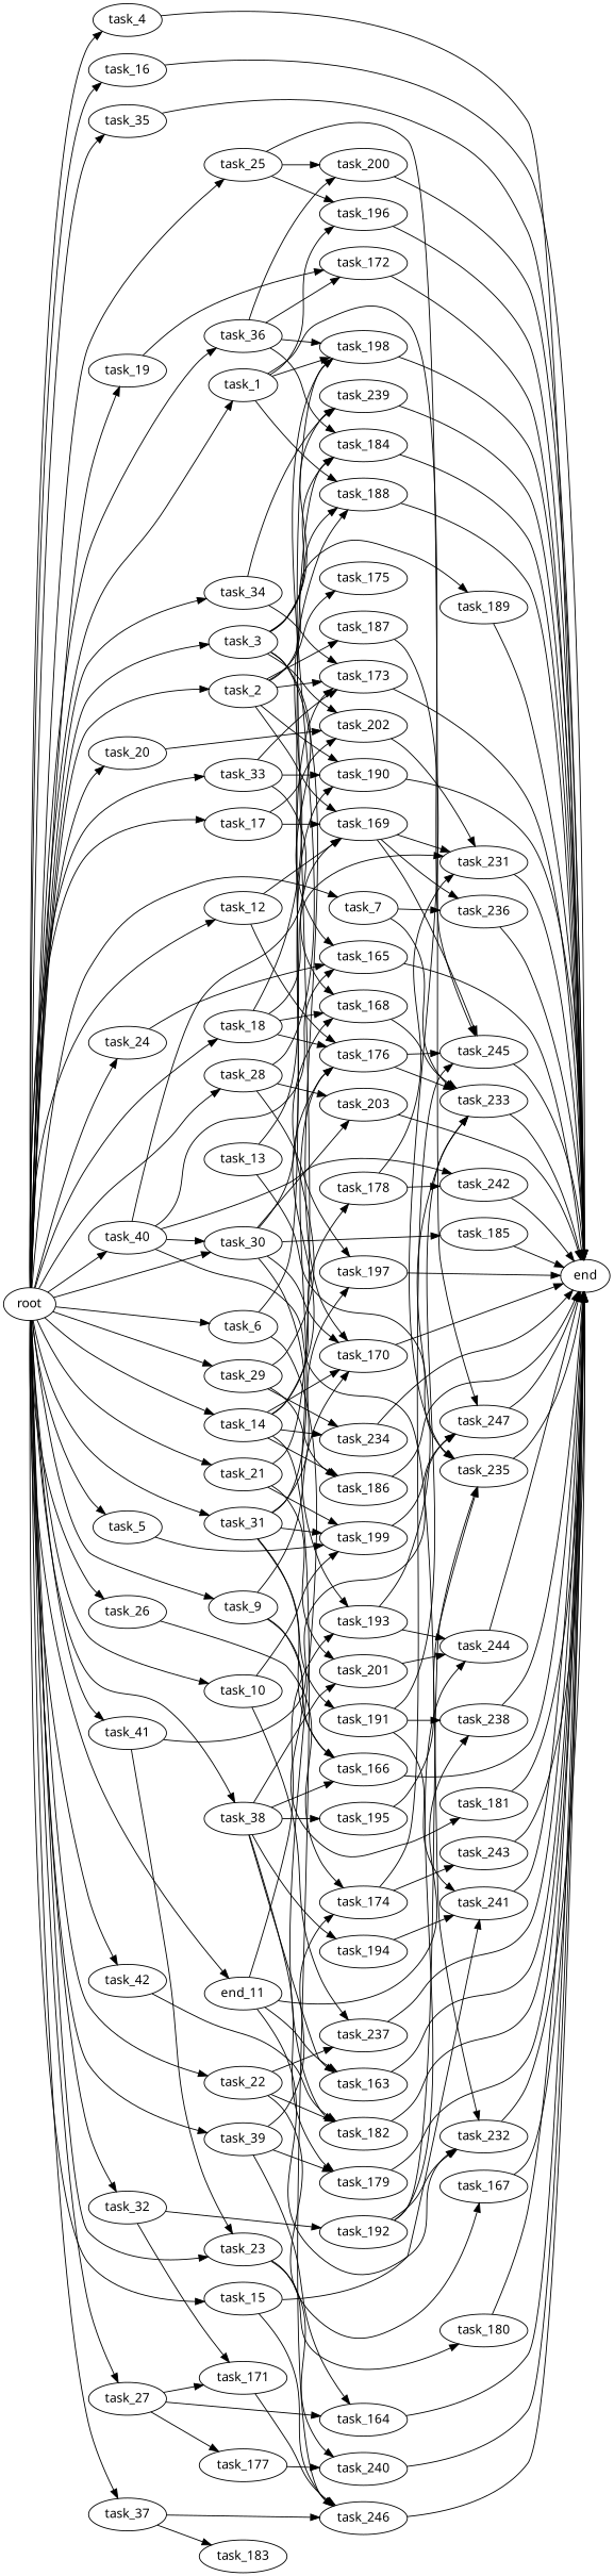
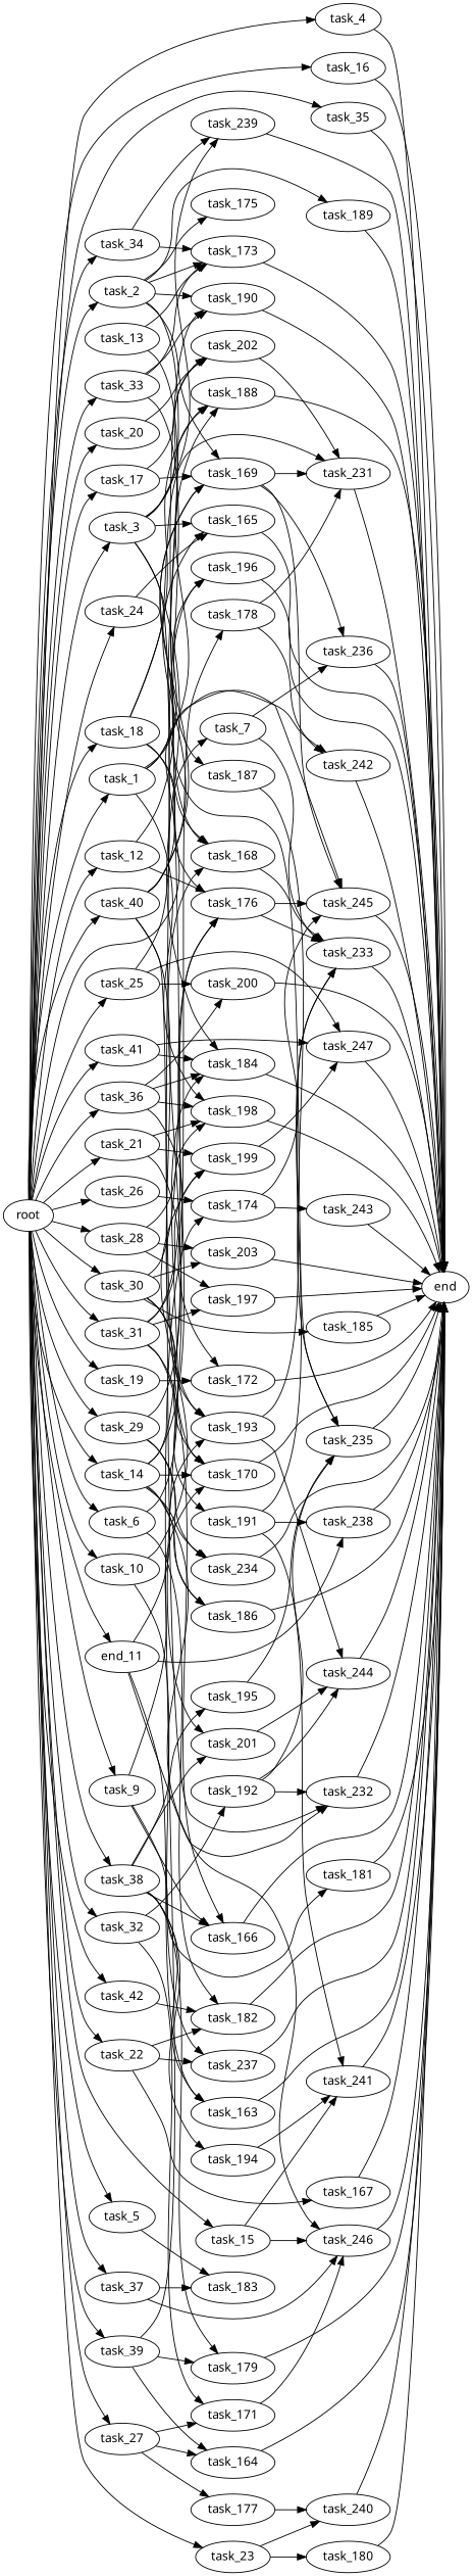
  digraph {
    fontname="Noto Sans"
    rankdir=LR
    node [fontname="Noto Sans"]
    edge [fontname="Noto Sans"]
    root
    task_1
    task_2
    task_3
    task_4
    task_5
    task_6
    task_7
    task_9
    task_10
    n11 [label=end_11]
    task_12
    task_14
    task_15
    task_16
    task_17
    task_18
    task_19
    task_20
    task_21
    task_22
    task_23
    task_24
    task_25
    task_26
    task_27
    task_28
    task_29
    task_30
    task_31
    task_32
    task_33
    task_34
    task_35
    task_36
    task_37
    task_38
    task_39
    task_40
    task_41
    task_42
    task_188
    task_196
    task_198
    task_245
    task_169
    task_173
    task_175
    task_187
    task_189
    task_190
    task_165
    task_170
    task_184
    task_202
    task_239
    end
    task_199
    task_182
    task_233
    task_236
    task_166
    task_181
    task_237
    task_163
    task_193
    task_232
    task_238
    task_176
    task_13
    task_235
    task_178
    task_186
    task_234
    task_246
    task_241
    task_168
    task_231
    task_172
    task_201
    task_167
    task_180
    task_240
    task_200
    task_247
    task_174
    task_164
    task_171
    task_177
    task_197
    task_203
    task_185
    task_191
    task_192
    task_183
    task_179
    task_194
    task_195
    task_242
    task_244
    task_243
    root -> task_1
    root -> task_2
    root -> task_3
    root -> task_4
    root -> task_5
    root -> task_6
    root -> task_7
    root -> task_9
    root -> task_10
    root -> n11
    root -> task_12
    root -> task_14
    root -> task_15
    root -> task_16
    root -> task_17
    root -> task_18
    root -> task_19
    root -> task_20
    root -> task_21
    root -> task_22
    root -> task_23
    root -> task_24
    root -> task_25
    root -> task_26
    root -> task_27
    root -> task_28
    root -> task_29
    root -> task_30
    root -> task_31
    root -> task_32
    root -> task_33
    root -> task_34
    root -> task_35
    root -> task_36
    root -> task_37
    root -> task_38
    root -> task_39
    root -> task_40
    root -> task_41
    root -> task_42
    task_1 -> task_188
    task_1 -> task_196
    task_1 -> task_198
    task_1 -> task_245
    task_2 -> task_169
    task_2 -> task_173
    task_2 -> task_175
    task_2 -> task_187
    task_2 -> task_189
    task_2 -> task_190
    task_3 -> task_188
    task_3 -> task_165
    task_3 -> task_170
    task_3 -> task_184
    task_3 -> task_202
    task_3 -> task_239
    task_4 -> end
-   task_5 -> task_199
+   task_5 -> task_183
    task_6 -> task_184
    task_6 -> task_182
    task_7 -> task_233
    task_7 -> task_236
    task_9 -> task_170
    task_9 -> task_166
    task_9 -> task_181
    task_10 -> task_199
    task_10 -> task_237
    n11 -> task_163
    n11 -> task_193
    n11 -> task_232
    n11 -> task_238
    task_12 -> task_169
    task_12 -> task_176
    task_14 -> task_170
    task_14 -> task_176
    task_14 -> task_178
    task_14 -> task_186
    task_14 -> task_234
    task_14 -> task_246
    task_15 -> task_246
    task_15 -> task_241
    task_16 -> end
    task_17 -> task_169
    task_17 -> task_202
    task_18 -> task_188
    task_18 -> task_176
    task_18 -> task_168
    task_18 -> task_231
    task_19 -> task_172
    task_20 -> task_202
    task_21 -> task_198
    task_21 -> task_199
    task_21 -> task_201
    task_22 -> task_182
    task_22 -> task_237
    task_22 -> task_167
    task_23 -> task_180
    task_23 -> task_240
    task_24 -> task_165
    task_25 -> task_196
    task_25 -> task_200
    task_25 -> task_247
    task_26 -> task_174
    task_27 -> task_164
    task_27 -> task_171
    task_27 -> task_177
    task_28 -> task_198
    task_28 -> task_197
    task_28 -> task_203
    task_29 -> task_186
    task_29 -> task_234
    task_29 -> task_168
    task_30 -> task_190
    task_30 -> task_170
    task_30 -> task_193
    task_30 -> task_203
    task_30 -> task_185
    task_31 -> task_199
    task_31 -> task_166
    task_31 -> task_176
    task_31 -> task_197
    task_31 -> task_191
    task_32 -> task_171
    task_32 -> task_192
    task_33 -> task_173
    task_33 -> task_190
    task_33 -> task_168
    task_34 -> task_173
    task_34 -> task_239
    task_35 -> end
    task_36 -> task_198
    task_36 -> task_184
    task_36 -> task_172
    task_36 -> task_200
    task_37 -> task_246
    task_37 -> task_183
    task_38 -> task_166
    task_38 -> task_163
    task_38 -> task_201
    task_38 -> task_179
    task_38 -> task_194
    task_38 -> task_195
    task_39 -> task_174
    task_39 -> task_164
    task_39 -> task_179
    task_40 -> task_169
    task_40 -> task_165
-   task_40 -> task_30
+   task_40 -> task_193
    task_40 -> task_232
    task_40 -> task_242
-   task_41 -> task_23
+   task_41 -> task_184
    task_41 -> task_247
    task_42 -> task_182
    task_188 -> end
    task_196 -> end
    task_198 -> end
    task_245 -> end
    task_169 -> task_245
    task_169 -> task_236
    task_169 -> task_231
    task_173 -> end
    task_187 -> task_235
    task_189 -> end
    task_190 -> end
    task_165 -> end
    task_170 -> end
    task_184 -> end
    task_202 -> task_231
    task_239 -> end
    task_199 -> task_247
    task_182 -> end
    task_233 -> end
    task_236 -> end
    task_166 -> end
    task_181 -> end
    task_237 -> end
    task_163 -> end
    task_193 -> task_233
    task_193 -> task_244
    task_232 -> end
    task_238 -> end
    task_176 -> task_245
    task_176 -> task_233
    task_13 -> task_173
    task_13 -> task_235
    task_235 -> end
    task_178 -> task_231
    task_178 -> task_242
    task_186 -> end
    task_234 -> end
    task_246 -> end
    task_241 -> end
    task_168 -> task_233
    task_231 -> end
    task_172 -> end
    task_201 -> task_244
    task_167 -> end
    task_180 -> end
    task_240 -> end
    task_200 -> end
    task_247 -> end
    task_174 -> task_245
    task_174 -> task_243
    task_164 -> end
    task_171 -> task_246
    task_177 -> task_240
    task_197 -> end
    task_203 -> end
    task_185 -> end
    task_191 -> task_233
    task_191 -> task_238
    task_191 -> task_241
    task_192 -> task_232
    task_192 -> task_235
    task_192 -> task_244
    task_179 -> end
    task_194 -> task_241
    task_195 -> task_235
    task_242 -> end
    task_244 -> end
    task_243 -> end
  }
